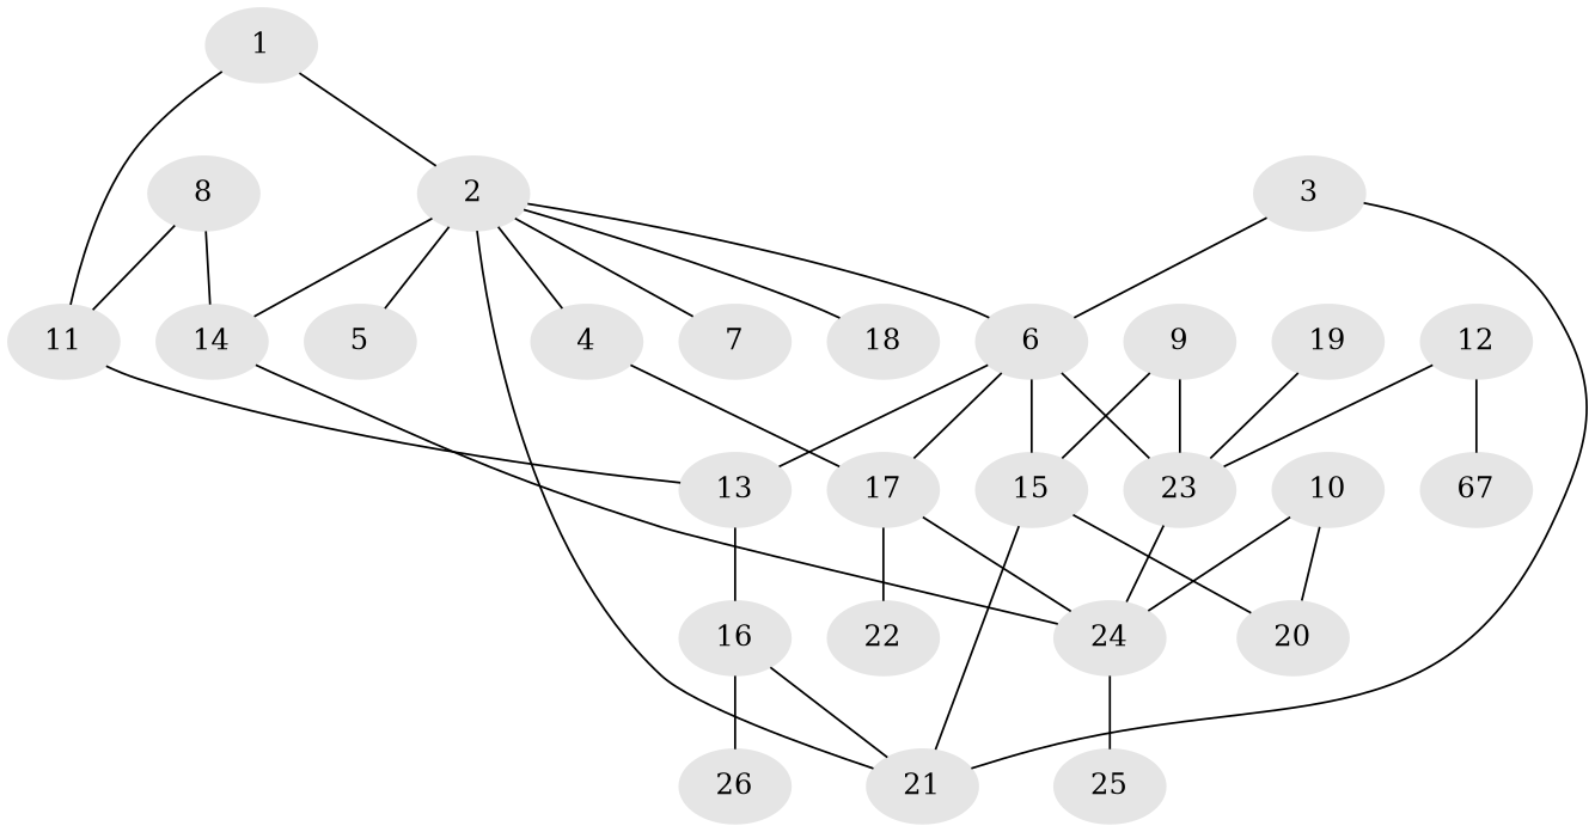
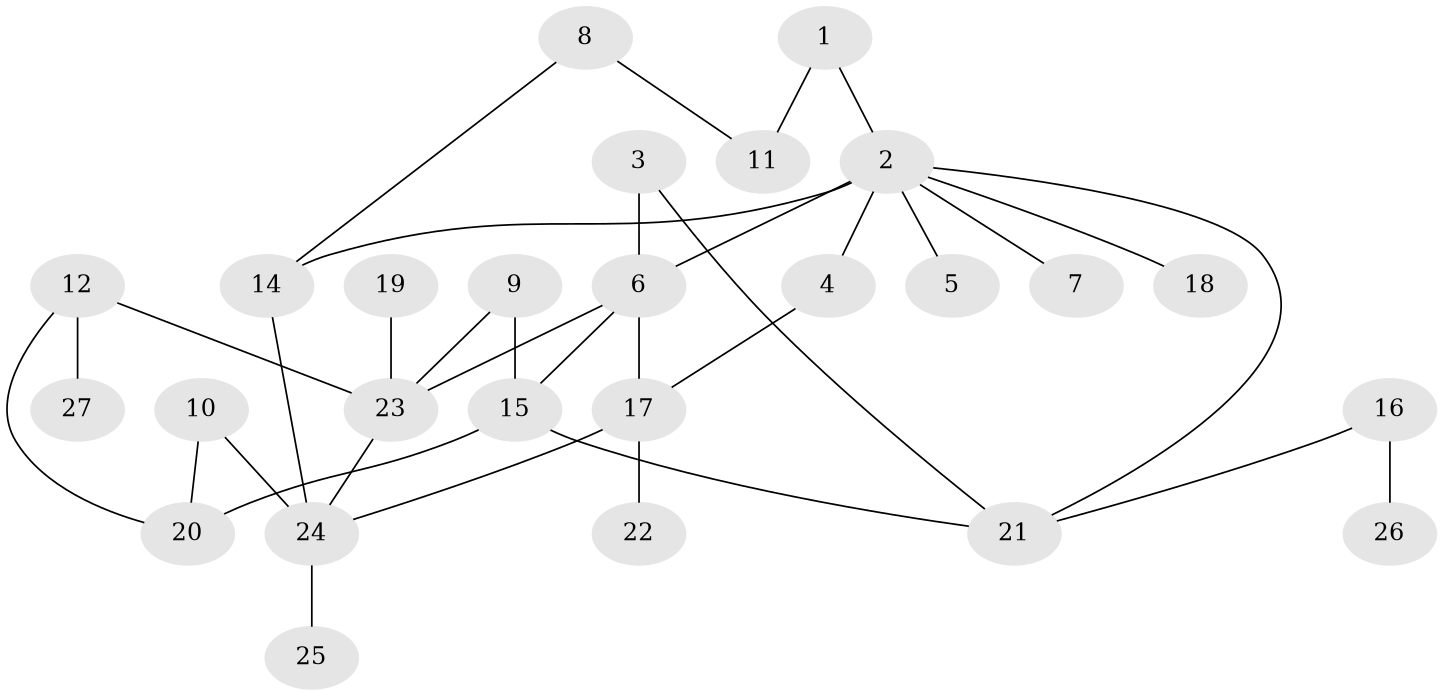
  graph {
    node [color=gray90 style=filled]
    edge [weight=1.0]
    1
    2
    11
    4
    5
    6
    7
    14
    18
    21
-   13
    17
    15
    23
    24
    3
    22
    16
    20
    8
    9
    10
    25
    12
-   27 [label=67]
+   27
    26
    19
    1 -- 2
    1 -- 11
    2 -- 4
    2 -- 5
    2 -- 6
    2 -- 7
    2 -- 14 [weight=2.0]
    2 -- 18
    2 -- 21
-   11 -- 13
    4 -- 17
-   6 -- 13
    6 -- 17
    6 -- 15
    6 -- 23
    14 -- 24 [weight=2.0]
-   13 -- 16
    17 -- 24
    17 -- 22
    15 -- 21
    15 -- 20
    23 -- 24
    24 -- 25
    3 -- 6
    3 -- 21
    16 -- 21
    16 -- 26
    8 -- 11
    8 -- 14
    9 -- 15 [weight=2.0]
    9 -- 23
    10 -- 24
    10 -- 20
    12 -- 23
+   12 -- 20
    12 -- 27
    19 -- 23
  }
